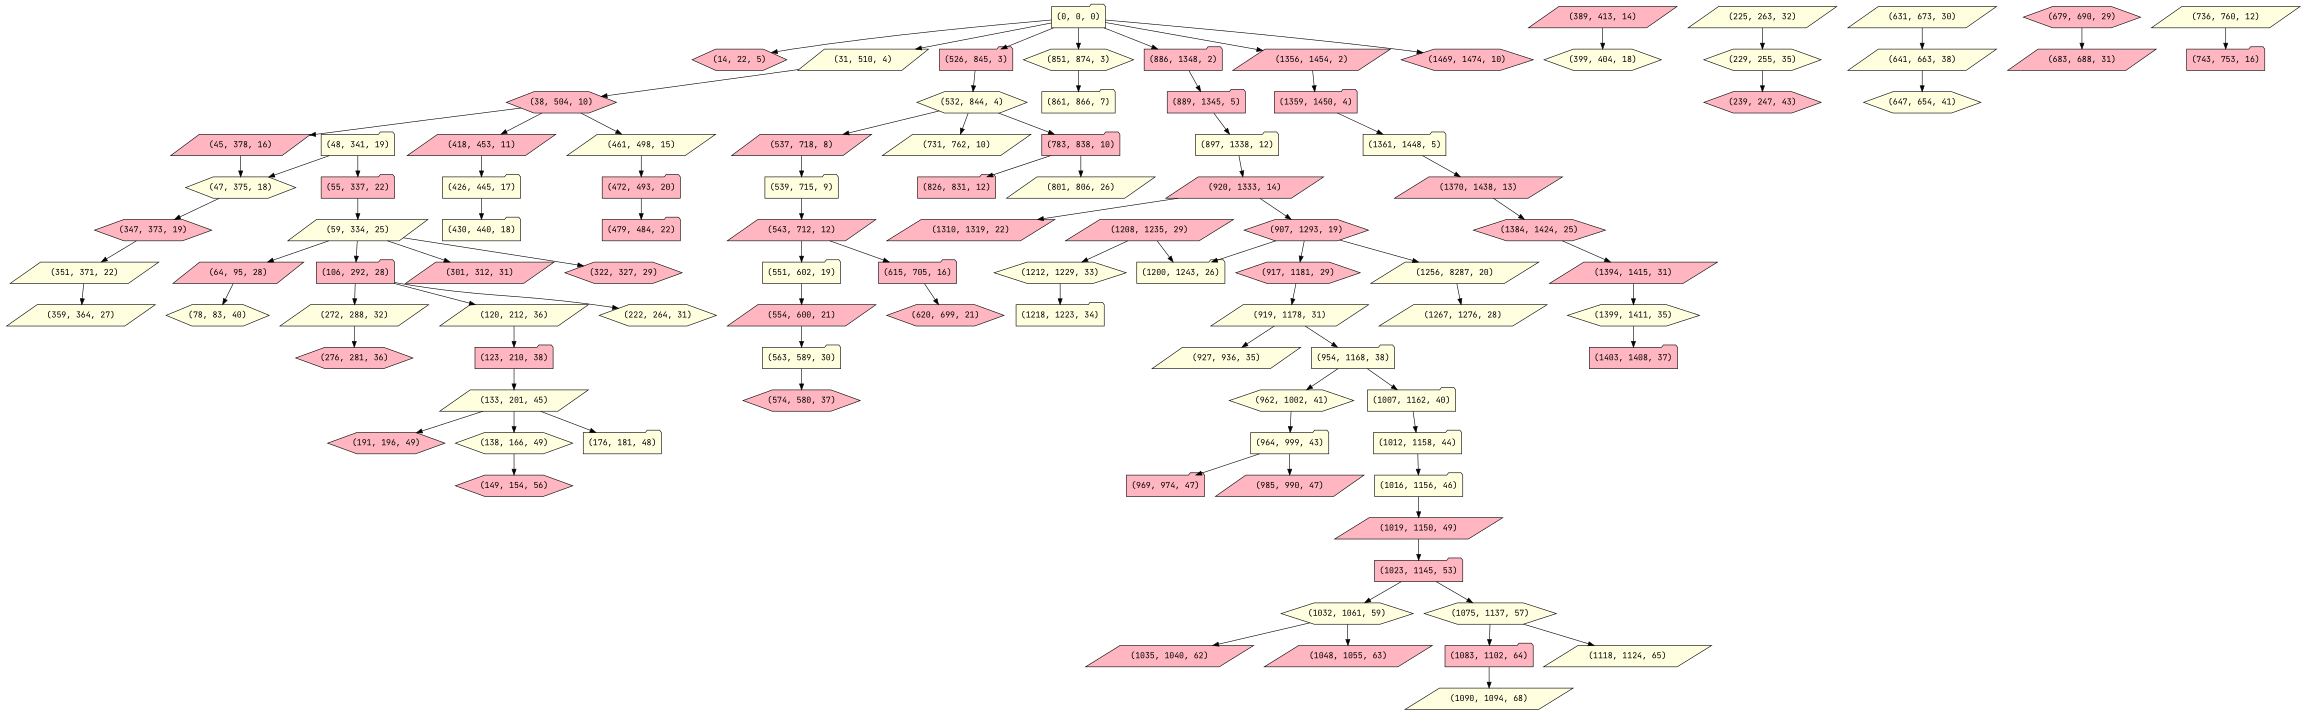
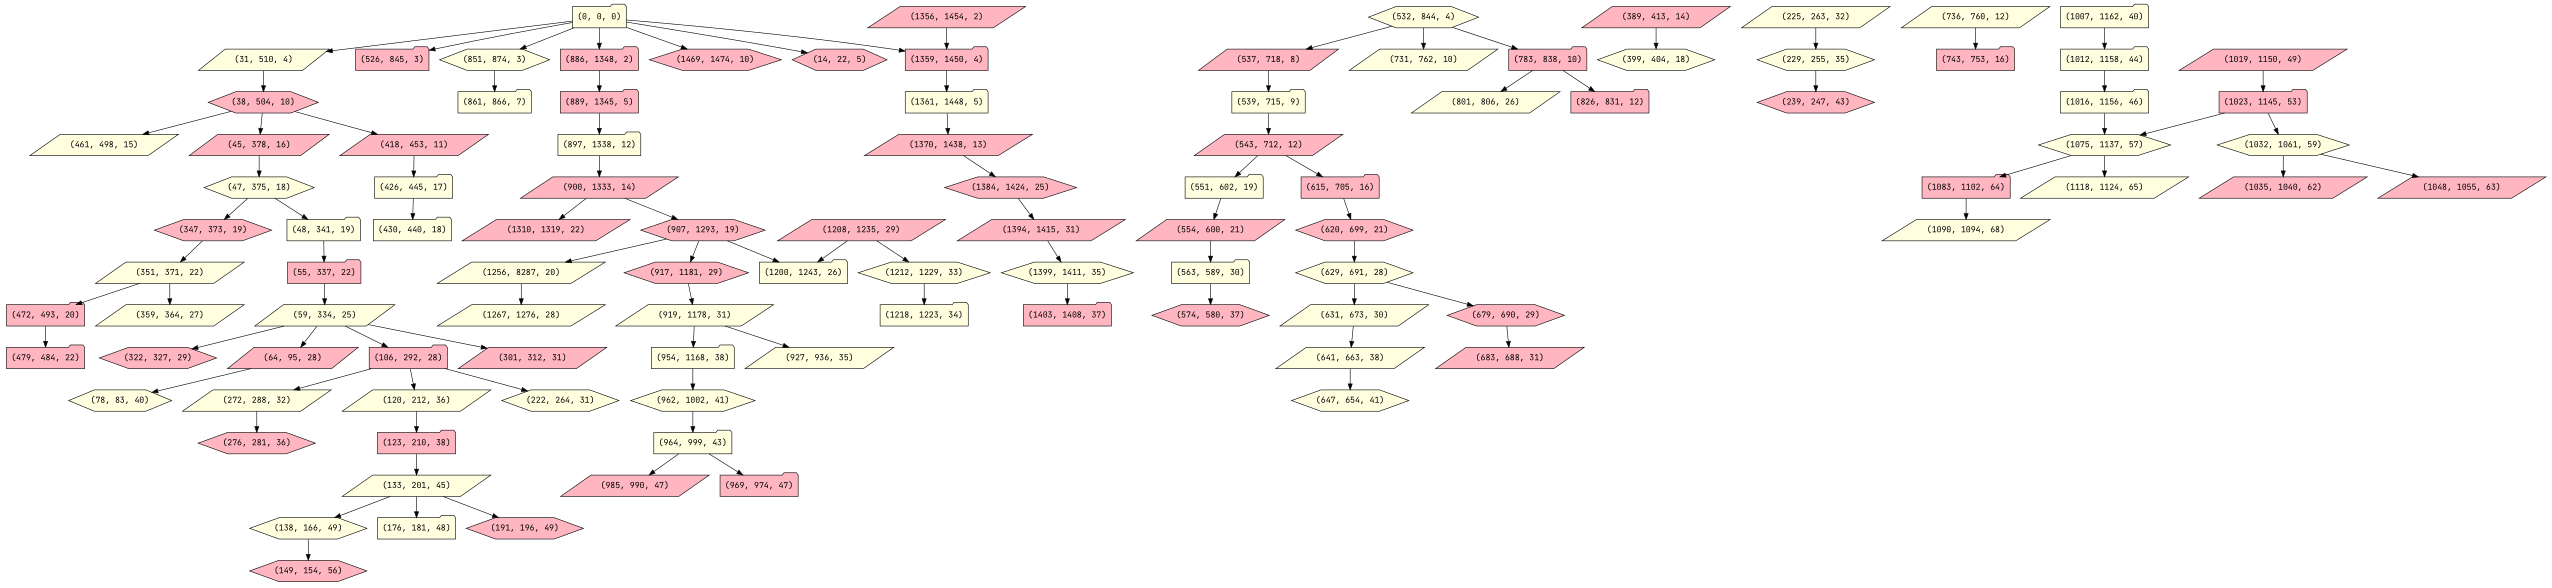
  digraph {
    fontname="JetBrains Mono"
    node [fillcolor=lightyellow fontname="JetBrains Mono" shape=parallelogram style=filled]
    edge [fontname="JetBrains Mono"]
    "(0, 0, 0)" [shape=folder]
    "(14, 22, 5)" [fillcolor=lightpink shape=hexagon]
    "(31, 510, 4)"
    "(526, 845, 3)" [fillcolor=lightpink shape=folder]
    "(851, 874, 3)" [shape=hexagon]
    n6 [fillcolor=lightpink label="(886, 1348, 2)" shape=folder]
    "(1356, 1454, 2)" [fillcolor=lightpink]
    "(1469, 1474, 10)" [fillcolor=lightpink shape=hexagon]
    "(38, 504, 10)" [fillcolor=lightpink shape=hexagon]
    "(532, 844, 4)" [shape=hexagon]
    "(861, 866, 7)" [shape=folder]
    "(889, 1345, 5)" [fillcolor=lightpink shape=folder]
    "(1359, 1450, 4)" [fillcolor=lightpink shape=folder]
    "(45, 378, 16)" [fillcolor=lightpink]
    "(418, 453, 11)" [fillcolor=lightpink]
    "(461, 498, 15)"
    "(47, 375, 18)" [shape=hexagon]
    "(389, 413, 14)" [fillcolor=lightpink]
    "(399, 404, 18)" [shape=hexagon]
    "(426, 445, 17)" [shape=folder]
    "(472, 493, 20)" [fillcolor=lightpink shape=folder]
    "(48, 341, 19)" [shape=folder]
    "(347, 373, 19)" [fillcolor=lightpink shape=hexagon]
    "(55, 337, 22)" [fillcolor=lightpink shape=folder]
    n25 [label="(351, 371, 22)"]
    "(59, 334, 25)"
    "(64, 95, 28)" [fillcolor=lightpink]
    "(106, 292, 28)" [fillcolor=lightpink shape=folder]
    "(301, 312, 31)" [fillcolor=lightpink]
    "(322, 327, 29)" [fillcolor=lightpink shape=hexagon]
    "(78, 83, 40)" [shape=hexagon]
    "(120, 212, 36)"
    "(222, 264, 31)" [shape=hexagon]
    "(272, 288, 32)"
    "(123, 210, 38)" [fillcolor=lightpink shape=folder]
    "(276, 281, 36)" [fillcolor=lightpink shape=hexagon]
    "(133, 201, 45)"
    "(138, 166, 49)" [shape=hexagon]
    "(176, 181, 48)" [shape=folder]
    "(191, 196, 49)" [fillcolor=lightpink shape=hexagon]
    "(149, 154, 56)" [fillcolor=lightpink shape=hexagon]
    "(229, 255, 35)" [shape=hexagon]
    "(225, 263, 32)"
    "(239, 247, 43)" [fillcolor=lightpink shape=hexagon]
    "(359, 364, 27)"
    "(430, 440, 18)" [shape=folder]
    "(479, 484, 22)" [fillcolor=lightpink shape=folder]
    "(537, 718, 8)" [fillcolor=lightpink]
    "(731, 762, 10)"
    "(783, 838, 10)" [fillcolor=lightpink shape=folder]
    "(539, 715, 9)" [shape=folder]
    "(801, 806, 26)"
    "(826, 831, 12)" [fillcolor=lightpink shape=folder]
    "(543, 712, 12)" [fillcolor=lightpink]
    "(551, 602, 19)" [shape=folder]
    "(615, 705, 16)" [fillcolor=lightpink shape=folder]
    "(554, 600, 21)" [fillcolor=lightpink]
    "(620, 699, 21)" [fillcolor=lightpink shape=hexagon]
    "(563, 589, 30)" [shape=folder]
    "(574, 580, 37)" [fillcolor=lightpink shape=hexagon]
+   "(629, 691, 28)" [shape=hexagon]
    "(631, 673, 30)"
    "(679, 690, 29)" [fillcolor=lightpink shape=hexagon]
    "(641, 663, 38)"
    "(683, 688, 31)" [fillcolor=lightpink]
    "(647, 654, 41)" [shape=hexagon]
    "(743, 753, 16)" [fillcolor=lightpink shape=folder]
    "(736, 760, 12)"
    "(897, 1338, 12)" [shape=folder]
-   "(900, 1333, 14)" [fillcolor=lightpink label="(920, 1333, 14)"]
+   "(900, 1333, 14)" [fillcolor=lightpink]
    "(907, 1293, 19)" [fillcolor=lightpink shape=hexagon]
    "(1310, 1319, 22)" [fillcolor=lightpink]
    "(917, 1181, 29)" [fillcolor=lightpink shape=hexagon]
    "(1200, 1243, 26)" [shape=folder]
    n75 [label="(1256, 8287, 20)"]
    "(919, 1178, 31)"
    "(1267, 1276, 28)"
    "(927, 936, 35)"
    "(954, 1168, 38)" [shape=folder]
    "(962, 1002, 41)" [shape=hexagon]
    "(1007, 1162, 40)" [shape=folder]
    "(964, 999, 43)" [shape=folder]
    "(1012, 1158, 44)" [shape=folder]
    "(969, 974, 47)" [fillcolor=lightpink shape=folder]
    "(985, 990, 47)" [fillcolor=lightpink]
    "(1016, 1156, 46)" [shape=folder]
    "(1019, 1150, 49)" [fillcolor=lightpink]
    "(1023, 1145, 53)" [fillcolor=lightpink shape=folder]
    "(1032, 1061, 59)" [shape=hexagon]
    "(1075, 1137, 57)" [shape=hexagon]
    "(1035, 1040, 62)" [fillcolor=lightpink]
    "(1048, 1055, 63)" [fillcolor=lightpink]
    "(1083, 1102, 64)" [fillcolor=lightpink shape=folder]
    "(1118, 1124, 65)"
    "(1090, 1094, 68)"
    "(1208, 1235, 29)" [fillcolor=lightpink]
    n97 [label="(1212, 1229, 33)" shape=hexagon]
    "(1218, 1223, 34)" [shape=folder]
    "(1361, 1448, 5)" [shape=folder]
    "(1370, 1438, 13)" [fillcolor=lightpink]
    "(1384, 1424, 25)" [fillcolor=lightpink shape=hexagon]
    "(1394, 1415, 31)" [fillcolor=lightpink]
    "(1399, 1411, 35)" [shape=hexagon]
    "(1403, 1408, 37)" [fillcolor=lightpink shape=folder]
    "(0, 0, 0)" -> "(14, 22, 5)"
    "(0, 0, 0)" -> "(31, 510, 4)"
    "(0, 0, 0)" -> "(526, 845, 3)"
    "(0, 0, 0)" -> "(851, 874, 3)"
    "(0, 0, 0)" -> n6
-   "(0, 0, 0)" -> "(1356, 1454, 2)"
+   "(0, 0, 0)" -> "(1359, 1450, 4)"
    "(0, 0, 0)" -> "(1469, 1474, 10)"
    "(31, 510, 4)" -> "(38, 504, 10)"
-   "(526, 845, 3)" -> "(532, 844, 4)"
    "(851, 874, 3)" -> "(861, 866, 7)"
    n6 -> "(889, 1345, 5)"
    "(1356, 1454, 2)" -> "(1359, 1450, 4)"
    "(38, 504, 10)" -> "(45, 378, 16)"
    "(38, 504, 10)" -> "(418, 453, 11)"
    "(38, 504, 10)" -> "(461, 498, 15)"
    "(532, 844, 4)" -> "(537, 718, 8)"
    "(532, 844, 4)" -> "(731, 762, 10)"
    "(532, 844, 4)" -> "(783, 838, 10)"
    "(889, 1345, 5)" -> "(897, 1338, 12)"
    "(1359, 1450, 4)" -> "(1361, 1448, 5)"
    "(45, 378, 16)" -> "(47, 375, 18)"
    "(418, 453, 11)" -> "(426, 445, 17)"
-   "(461, 498, 15)" -> "(472, 493, 20)"
-   "(48, 341, 19)" -> "(47, 375, 18)"
+   n25 -> "(472, 493, 20)"
+   "(47, 375, 18)" -> "(48, 341, 19)"
    "(47, 375, 18)" -> "(347, 373, 19)"
    "(389, 413, 14)" -> "(399, 404, 18)"
    "(426, 445, 17)" -> "(430, 440, 18)"
    "(472, 493, 20)" -> "(479, 484, 22)"
    "(48, 341, 19)" -> "(55, 337, 22)"
    "(347, 373, 19)" -> n25
    "(55, 337, 22)" -> "(59, 334, 25)"
    n25 -> "(359, 364, 27)"
    "(59, 334, 25)" -> "(64, 95, 28)"
    "(59, 334, 25)" -> "(106, 292, 28)"
    "(59, 334, 25)" -> "(301, 312, 31)"
    "(59, 334, 25)" -> "(322, 327, 29)"
    "(64, 95, 28)" -> "(78, 83, 40)"
    "(106, 292, 28)" -> "(120, 212, 36)"
    "(106, 292, 28)" -> "(222, 264, 31)"
    "(106, 292, 28)" -> "(272, 288, 32)"
    "(120, 212, 36)" -> "(123, 210, 38)"
    "(272, 288, 32)" -> "(276, 281, 36)"
    "(123, 210, 38)" -> "(133, 201, 45)"
    "(133, 201, 45)" -> "(138, 166, 49)"
    "(133, 201, 45)" -> "(176, 181, 48)"
    "(133, 201, 45)" -> "(191, 196, 49)"
    "(138, 166, 49)" -> "(149, 154, 56)"
    "(229, 255, 35)" -> "(239, 247, 43)"
    "(225, 263, 32)" -> "(229, 255, 35)"
    "(537, 718, 8)" -> "(539, 715, 9)"
    "(783, 838, 10)" -> "(801, 806, 26)"
    "(783, 838, 10)" -> "(826, 831, 12)"
    "(539, 715, 9)" -> "(543, 712, 12)"
    "(543, 712, 12)" -> "(551, 602, 19)"
    "(543, 712, 12)" -> "(615, 705, 16)"
    "(551, 602, 19)" -> "(554, 600, 21)"
    "(615, 705, 16)" -> "(620, 699, 21)"
    "(554, 600, 21)" -> "(563, 589, 30)"
+   "(620, 699, 21)" -> "(629, 691, 28)"
    "(563, 589, 30)" -> "(574, 580, 37)"
+   "(629, 691, 28)" -> "(631, 673, 30)"
+   "(629, 691, 28)" -> "(679, 690, 29)"
    "(631, 673, 30)" -> "(641, 663, 38)"
    "(679, 690, 29)" -> "(683, 688, 31)"
    "(641, 663, 38)" -> "(647, 654, 41)"
    "(736, 760, 12)" -> "(743, 753, 16)"
    "(897, 1338, 12)" -> "(900, 1333, 14)"
    "(900, 1333, 14)" -> "(907, 1293, 19)"
    "(900, 1333, 14)" -> "(1310, 1319, 22)"
    "(907, 1293, 19)" -> "(917, 1181, 29)"
    "(907, 1293, 19)" -> "(1200, 1243, 26)"
    "(907, 1293, 19)" -> n75
    "(917, 1181, 29)" -> "(919, 1178, 31)"
    n75 -> "(1267, 1276, 28)"
    "(919, 1178, 31)" -> "(927, 936, 35)"
    "(919, 1178, 31)" -> "(954, 1168, 38)"
    "(954, 1168, 38)" -> "(962, 1002, 41)"
-   "(954, 1168, 38)" -> "(1007, 1162, 40)"
    "(962, 1002, 41)" -> "(964, 999, 43)"
    "(1007, 1162, 40)" -> "(1012, 1158, 44)"
    "(964, 999, 43)" -> "(969, 974, 47)"
    "(964, 999, 43)" -> "(985, 990, 47)"
    "(1012, 1158, 44)" -> "(1016, 1156, 46)"
-   "(1016, 1156, 46)" -> "(1019, 1150, 49)"
+   "(1016, 1156, 46)" -> "(1075, 1137, 57)"
    "(1019, 1150, 49)" -> "(1023, 1145, 53)"
    "(1023, 1145, 53)" -> "(1032, 1061, 59)"
    "(1023, 1145, 53)" -> "(1075, 1137, 57)"
    "(1032, 1061, 59)" -> "(1035, 1040, 62)"
    "(1032, 1061, 59)" -> "(1048, 1055, 63)"
    "(1075, 1137, 57)" -> "(1083, 1102, 64)"
    "(1075, 1137, 57)" -> "(1118, 1124, 65)"
    "(1083, 1102, 64)" -> "(1090, 1094, 68)"
    "(1208, 1235, 29)" -> "(1200, 1243, 26)"
    "(1208, 1235, 29)" -> n97
    n97 -> "(1218, 1223, 34)"
    "(1361, 1448, 5)" -> "(1370, 1438, 13)"
    "(1370, 1438, 13)" -> "(1384, 1424, 25)"
    "(1384, 1424, 25)" -> "(1394, 1415, 31)"
    "(1394, 1415, 31)" -> "(1399, 1411, 35)"
    "(1399, 1411, 35)" -> "(1403, 1408, 37)"
  }
